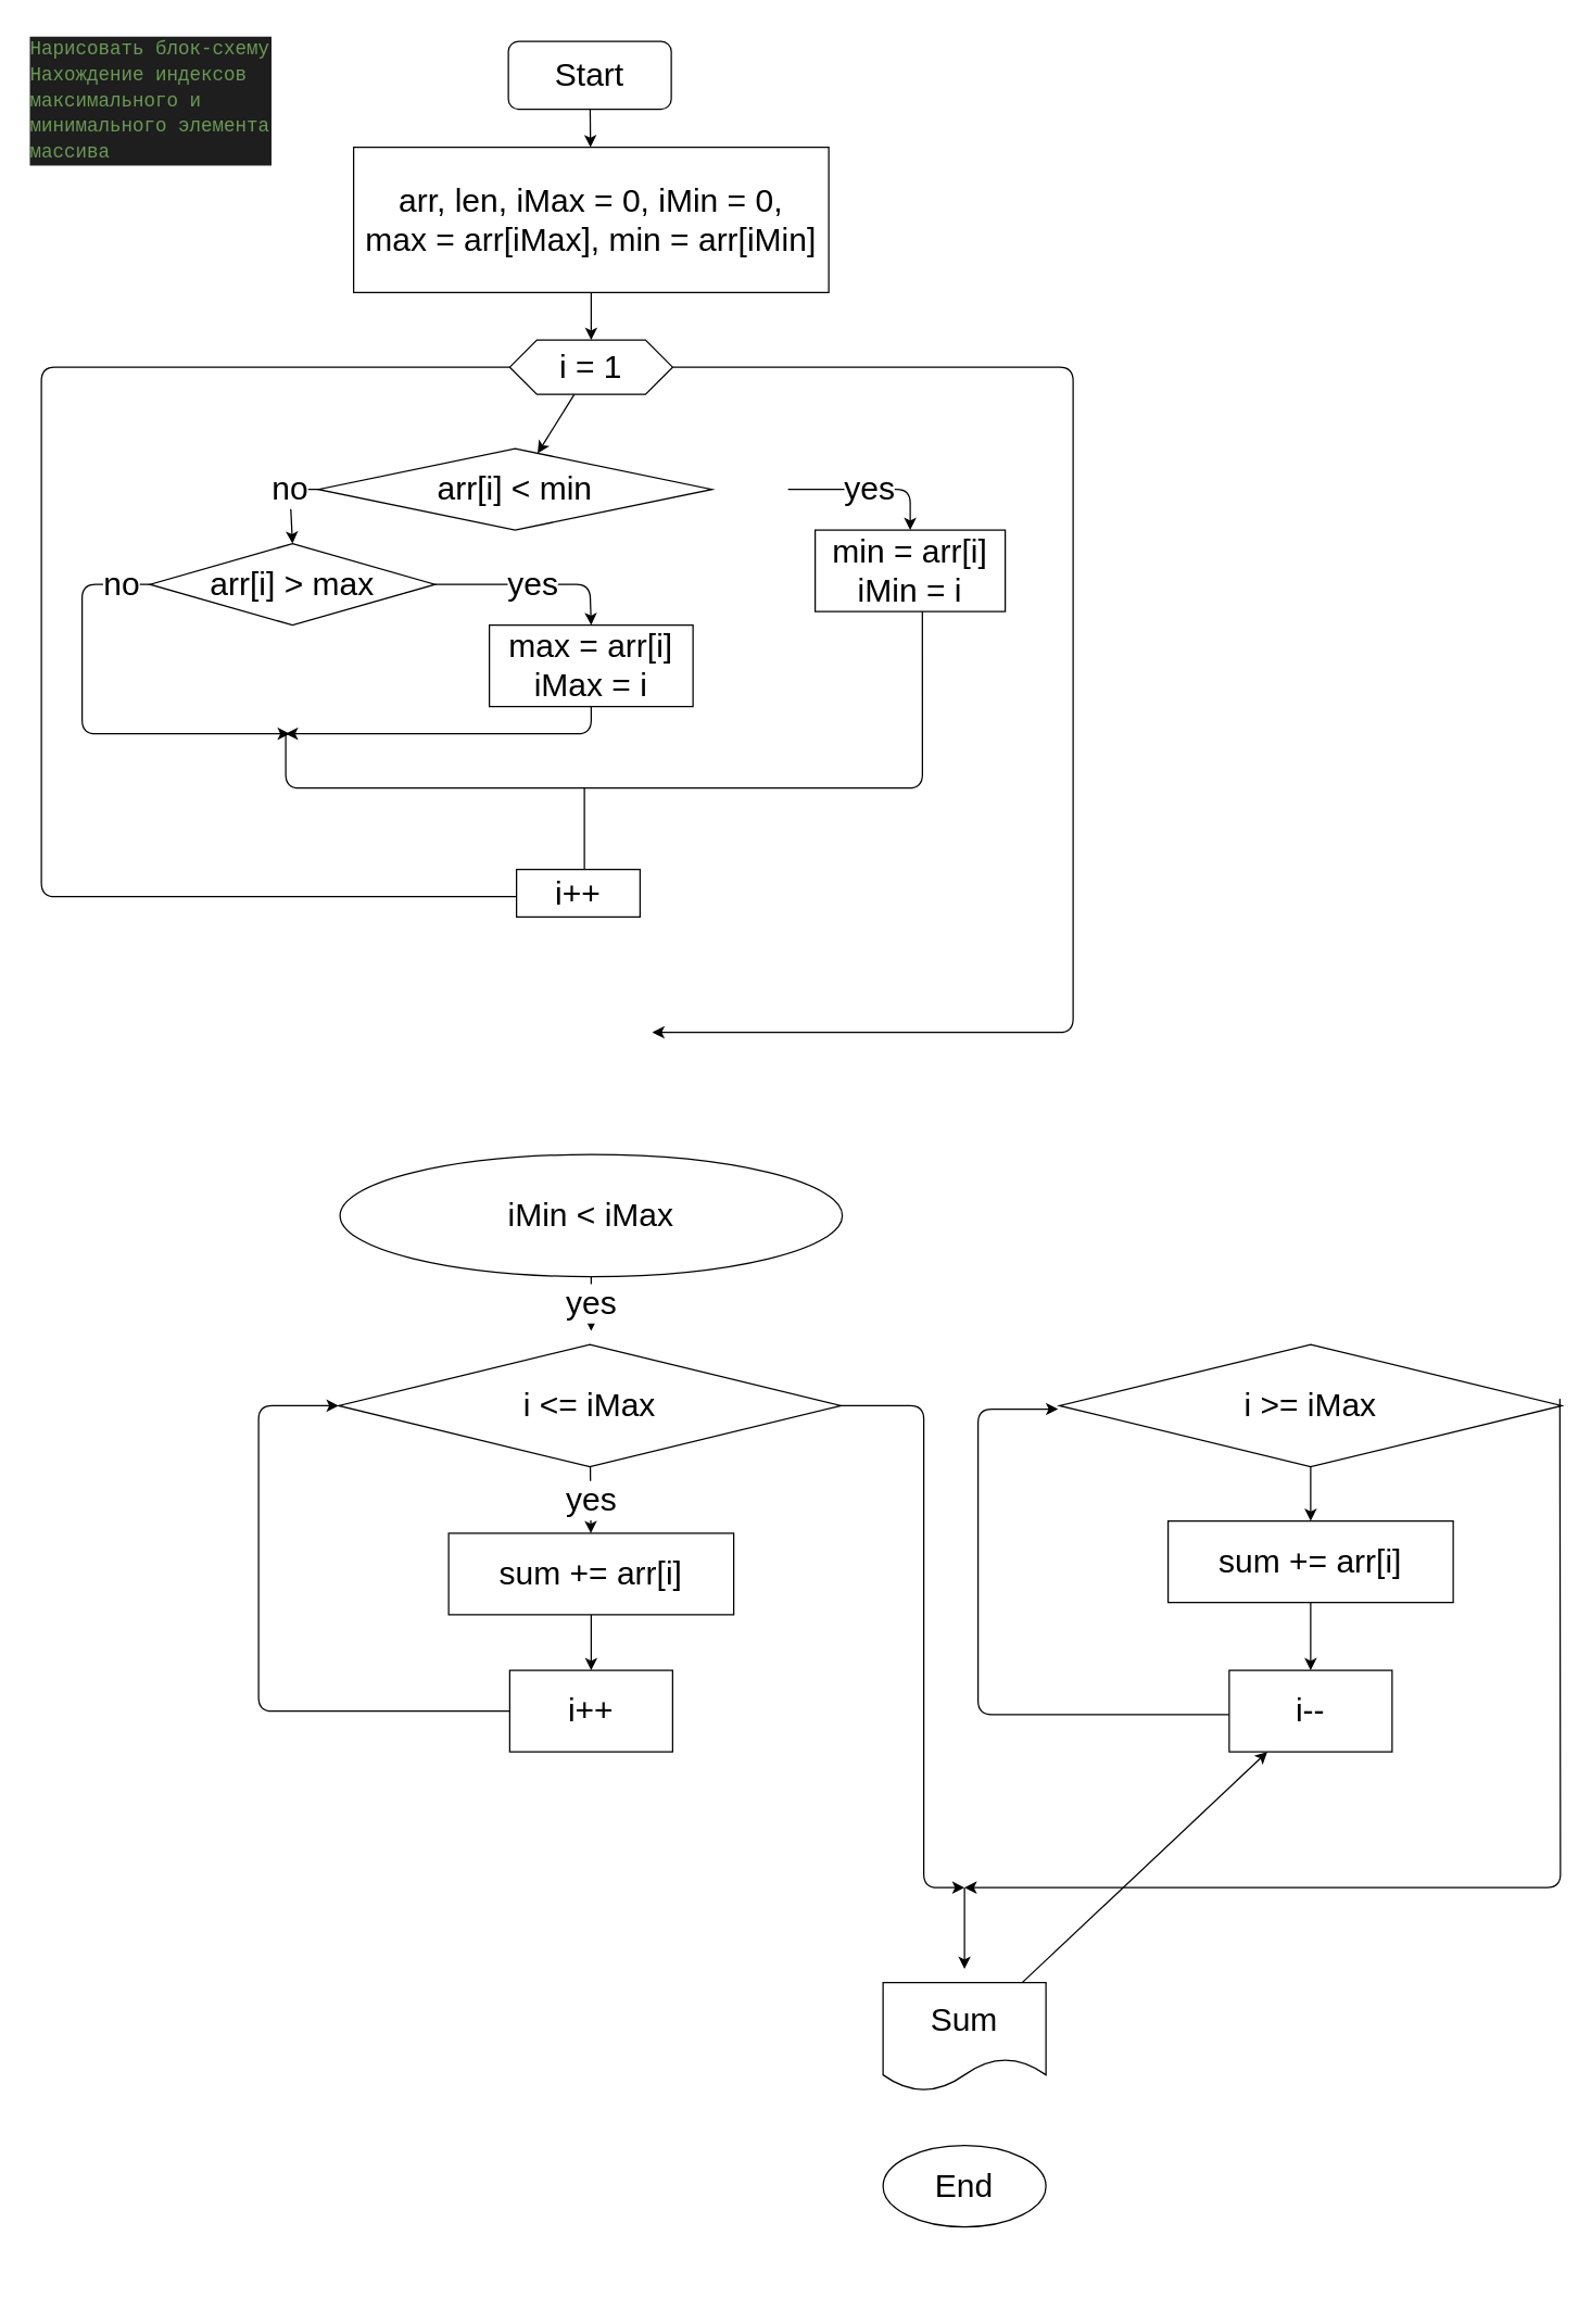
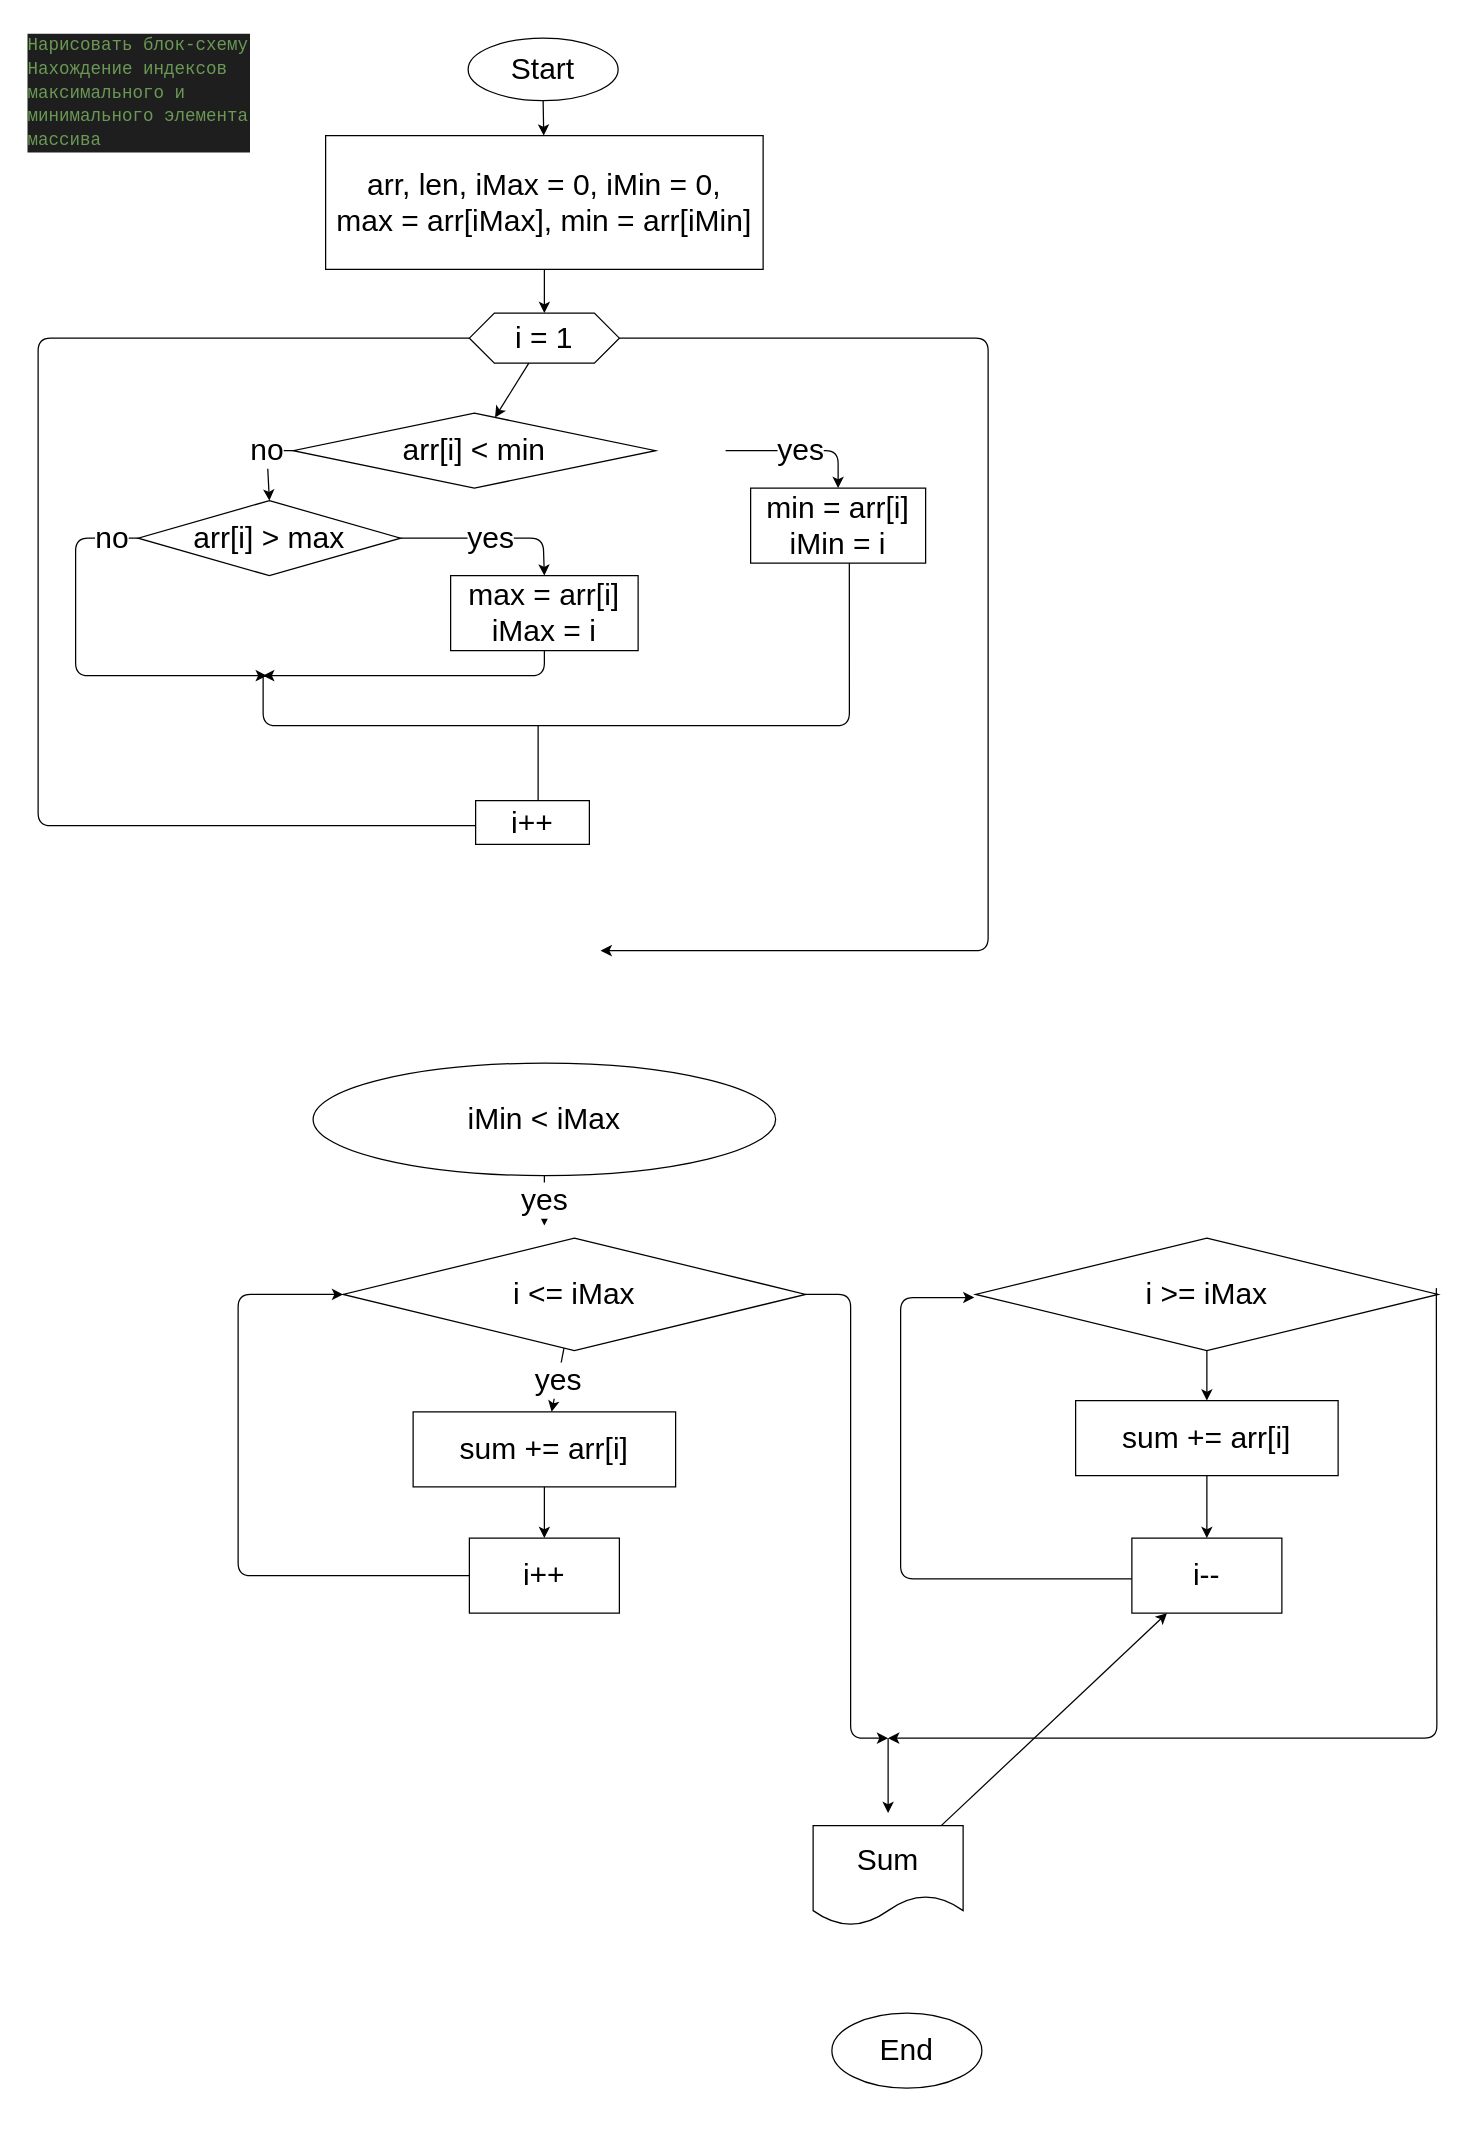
  <mxCell id="0" />
  <mxCell id="1" parent="0" />
  <mxCell id="2" value="" style="group" vertex="1" connectable="0" parent="1"><mxGeometry width="1130" height="1670" as="geometry" x="20" y="20" /></mxCell>
  <mxCell id="3" value="&lt;div style=&quot;color: rgb(212 , 212 , 212) ; background-color: rgb(30 , 30 , 30) ; font-family: &amp;#34;fira code&amp;#34; , &amp;#34;consolas&amp;#34; , &amp;#34;courier new&amp;#34; , monospace ; font-weight: normal ; font-size: 14px ; line-height: 19px&quot;&gt;&lt;div&gt;&lt;span style=&quot;color: #6a9955&quot;&gt;Нарисовать блок-схему&lt;/span&gt;&lt;/div&gt;&lt;div&gt;&lt;span style=&quot;color: #6a9955&quot;&gt;Нахождение индексов максимального и минимального элемента&lt;/span&gt;&lt;/div&gt;&lt;div&gt;&lt;span style=&quot;color: #6a9955&quot;&gt;массива&lt;/span&gt;&lt;/div&gt;&lt;/div&gt;" style="text;whiteSpace=wrap;html=1;fontSize=24;" parent="2" vertex="1"><mxGeometry width="180" height="70" as="geometry" /></mxCell>
- <mxCell id="4" value="Start" style="whiteSpace=wrap;html=1;fontSize=24;rounded=1;" parent="2" vertex="1"><mxGeometry x="354" y="10" width="120" height="50" as="geometry" /></mxCell>
+ <mxCell id="4" value="Start" style="ellipse;whiteSpace=wrap;html=1;fontSize=24;" parent="2" vertex="1"><mxGeometry x="354" y="10" width="120" height="50" as="geometry" /></mxCell>
  <mxCell id="5" value="arr, len, iMax = 0, iMin = 0, &lt;br&gt;max = arr[iMax], min = arr[iMin]" style="whiteSpace=wrap;html=1;fontSize=24;" parent="2" vertex="1"><mxGeometry x="240" y="88" width="350" height="107" as="geometry" /></mxCell>
  <mxCell id="6" value="" style="edgeStyle=none;html=1;fontSize=24;" parent="2" source="4" target="5" edge="1"><mxGeometry relative="1" as="geometry" /></mxCell>
  <mxCell id="7" value="" style="edgeStyle=none;html=1;fontSize=24;exitX=1;exitY=0.5;exitDx=0;exitDy=0;" parent="2" source="8" edge="1"><mxGeometry relative="1" as="geometry"><Array as="points"><mxPoint x="770" y="250" /><mxPoint x="770" y="740" /></Array><mxPoint x="460" y="740.0" as="targetPoint" /></mxGeometry></mxCell>
  <mxCell id="8" value="i = 1" style="shape=hexagon;perimeter=hexagonPerimeter2;whiteSpace=wrap;html=1;fixedSize=1;fontSize=24;" parent="2" vertex="1"><mxGeometry x="355" y="230" width="120" height="40" as="geometry" /></mxCell>
  <mxCell id="9" value="" style="edgeStyle=none;html=1;fontSize=24;" parent="2" source="5" target="8" edge="1"><mxGeometry relative="1" as="geometry" /></mxCell>
  <mxCell id="10" value="yes" style="edgeStyle=none;html=1;fontSize=24;entryX=0.5;entryY=0;entryDx=0;entryDy=0;" parent="2" target="19" edge="1"><mxGeometry relative="1" as="geometry"><mxPoint x="560" y="340" as="sourcePoint" /><Array as="points"><mxPoint x="650" y="340" /></Array></mxGeometry></mxCell>
  <mxCell id="11" value="arr[i] &amp;lt; min" style="rhombus;whiteSpace=wrap;html=1;fontSize=24;" parent="2" vertex="1"><mxGeometry x="214" y="310" width="290" height="60" as="geometry" /></mxCell>
  <mxCell id="12" value="" style="edgeStyle=none;html=1;fontSize=24;" parent="2" source="8" target="11" edge="1"><mxGeometry relative="1" as="geometry" /></mxCell>
  <mxCell id="13" value="no" style="edgeStyle=none;html=1;fontSize=24;exitX=0;exitY=0.5;exitDx=0;exitDy=0;" parent="2" source="14" edge="1"><mxGeometry x="-0.868" relative="1" as="geometry"><mxPoint x="193" y="520" as="targetPoint" /><Array as="points"><mxPoint x="40" y="410" /><mxPoint x="40" y="520" /></Array><mxPoint as="offset" /></mxGeometry></mxCell>
  <mxCell id="14" value="arr[i] &amp;gt; max" style="rhombus;whiteSpace=wrap;html=1;fontSize=24;" parent="2" vertex="1"><mxGeometry x="90" y="380" width="210" height="60" as="geometry" /></mxCell>
  <mxCell id="15" value="no" style="edgeStyle=none;html=1;fontSize=24;exitX=0;exitY=0.5;exitDx=0;exitDy=0;entryX=0.5;entryY=0;entryDx=0;entryDy=0;" parent="2" source="11" target="14" edge="1"><mxGeometry x="-0.328" relative="1" as="geometry"><Array as="points"><mxPoint x="193" y="340" /></Array><mxPoint as="offset" /></mxGeometry></mxCell>
  <mxCell id="16" style="edgeStyle=none;html=1;fontSize=24;exitX=0.5;exitY=1;exitDx=0;exitDy=0;" parent="2" source="17" edge="1"><mxGeometry relative="1" as="geometry"><mxPoint x="190" y="520" as="targetPoint" /><Array as="points"><mxPoint x="415" y="520" /></Array></mxGeometry></mxCell>
  <mxCell id="17" value="max = arr[i]&lt;br&gt;iMax = i" style="whiteSpace=wrap;html=1;fontSize=24;" parent="2" vertex="1"><mxGeometry x="340" y="440" width="150" height="60" as="geometry" /></mxCell>
  <mxCell id="18" value="yes" style="edgeStyle=none;html=1;fontSize=24;exitX=1;exitY=0.5;exitDx=0;exitDy=0;entryX=0.5;entryY=0;entryDx=0;entryDy=0;" parent="2" source="14" target="17" edge="1"><mxGeometry relative="1" as="geometry"><Array as="points"><mxPoint x="414" y="410" /></Array></mxGeometry></mxCell>
  <mxCell id="19" value="min = arr[i]&lt;br&gt;iMin = i" style="whiteSpace=wrap;html=1;fontSize=24;" parent="2" vertex="1"><mxGeometry x="580" y="370" width="140" height="60" as="geometry" /></mxCell>
  <mxCell id="20" value="" style="endArrow=none;html=1;fontSize=24;entryX=0.564;entryY=1;entryDx=0;entryDy=0;entryPerimeter=0;" parent="2" target="19" edge="1"><mxGeometry width="50" height="50" relative="1" as="geometry"><mxPoint x="190" y="520" as="sourcePoint" /><mxPoint x="260" y="530" as="targetPoint" /><Array as="points"><mxPoint x="190" y="560" /><mxPoint x="659" y="560" /></Array></mxGeometry></mxCell>
  <mxCell id="21" value="" style="endArrow=none;html=1;fontSize=24;exitX=0;exitY=0.5;exitDx=0;exitDy=0;" parent="2" source="8" edge="1"><mxGeometry width="50" height="50" relative="1" as="geometry"><mxPoint x="400" y="250" as="sourcePoint" /><mxPoint x="410" y="560" as="targetPoint" /><Array as="points"><mxPoint x="10" y="250" /><mxPoint x="10" y="640" /><mxPoint x="410" y="640" /></Array></mxGeometry></mxCell>
  <mxCell id="22" value="i++" style="whiteSpace=wrap;html=1;fontSize=24;" parent="2" vertex="1"><mxGeometry x="360" y="620" width="91" height="35" as="geometry" /></mxCell>
  <mxCell id="23" value="&lt;font style=&quot;font-size: 24px&quot;&gt;yes&lt;/font&gt;" style="edgeStyle=none;html=1;" edge="1" parent="2" source="24"><mxGeometry relative="1" as="geometry"><mxPoint x="415" y="960.0" as="targetPoint" /></mxGeometry></mxCell>
  <mxCell id="24" value="iMin &amp;lt; iMax" style="ellipse;whiteSpace=wrap;html=1;fontSize=24;" vertex="1" parent="2"><mxGeometry x="230" y="830" width="370" height="90" as="geometry" /></mxCell>
  <mxCell id="25" style="edgeStyle=none;html=1;exitX=1;exitY=0.5;exitDx=0;exitDy=0;" edge="1" parent="2" source="26"><mxGeometry relative="1" as="geometry"><mxPoint x="690" y="1370" as="targetPoint" /><Array as="points"><mxPoint x="660" y="1015" /><mxPoint x="660" y="1370" /></Array></mxGeometry></mxCell>
- <mxCell id="26" value="i &amp;lt;= iMax" style="rhombus;whiteSpace=wrap;html=1;fontSize=24;" vertex="1" parent="2"><mxGeometry x="229" y="970" width="370" height="90" as="geometry" /></mxCell>
+ <mxCell id="26" value="i &amp;lt;= iMax" style="rhombus;whiteSpace=wrap;html=1;fontSize=24;" vertex="1" parent="2"><mxGeometry x="254" y="970" width="370" height="90" as="geometry" /></mxCell>
  <mxCell id="27" value="sum += arr[i]" style="whiteSpace=wrap;html=1;fontSize=24;" vertex="1" parent="2"><mxGeometry x="310" y="1109" width="210" height="60" as="geometry" /></mxCell>
  <mxCell id="28" value="&lt;font style=&quot;font-size: 24px&quot;&gt;yes&lt;/font&gt;" style="edgeStyle=none;html=1;" edge="1" parent="2" source="26" target="27"><mxGeometry relative="1" as="geometry" /></mxCell>
  <mxCell id="29" style="edgeStyle=none;html=1;entryX=0;entryY=0.5;entryDx=0;entryDy=0;" edge="1" parent="2" source="30" target="26"><mxGeometry relative="1" as="geometry"><Array as="points"><mxPoint x="170" y="1240" /><mxPoint x="170" y="1015" /></Array></mxGeometry></mxCell>
  <mxCell id="30" value="i++" style="whiteSpace=wrap;html=1;fontSize=24;" vertex="1" parent="2"><mxGeometry x="355" y="1210" width="120" height="60" as="geometry" /></mxCell>
  <mxCell id="31" value="" style="edgeStyle=none;html=1;" edge="1" parent="2" source="27" target="30"><mxGeometry relative="1" as="geometry" /></mxCell>
  <mxCell id="32" value="i &amp;gt;= iMax" style="rhombus;whiteSpace=wrap;html=1;fontSize=24;" vertex="1" parent="2"><mxGeometry x="760" y="970" width="370" height="90" as="geometry" /></mxCell>
  <mxCell id="33" value="sum += arr[i]" style="whiteSpace=wrap;html=1;fontSize=24;" vertex="1" parent="2"><mxGeometry x="840" y="1100" width="210" height="60" as="geometry" /></mxCell>
  <mxCell id="34" style="edgeStyle=none;html=1;entryX=0.5;entryY=0;entryDx=0;entryDy=0;" edge="1" parent="2" source="32" target="33"><mxGeometry relative="1" as="geometry" /></mxCell>
  <mxCell id="35" value="i--" style="whiteSpace=wrap;html=1;fontSize=24;" vertex="1" parent="2"><mxGeometry x="885" y="1210" width="120" height="60" as="geometry" /></mxCell>
  <mxCell id="36" style="edgeStyle=none;html=1;entryX=0.5;entryY=0;entryDx=0;entryDy=0;" edge="1" parent="2" source="33" target="35"><mxGeometry relative="1" as="geometry" /></mxCell>
  <mxCell id="37" style="edgeStyle=none;html=1;entryX=0;entryY=0.5;entryDx=0;entryDy=0;" edge="1" parent="2"><mxGeometry relative="1" as="geometry"><mxPoint x="885" y="1242.5" as="sourcePoint" /><mxPoint x="759" y="1017.5" as="targetPoint" /><Array as="points"><mxPoint x="700" y="1242.5" /><mxPoint x="700" y="1017.5" /></Array></mxGeometry></mxCell>
  <mxCell id="38" style="edgeStyle=none;html=1;exitX=1;exitY=0.5;exitDx=0;exitDy=0;" edge="1" parent="2"><mxGeometry relative="1" as="geometry"><mxPoint x="690" y="1370" as="targetPoint" /><mxPoint x="1128.57" y="1010.0" as="sourcePoint" /><Array as="points"><mxPoint x="1129" y="1370" /></Array></mxGeometry></mxCell>
  <mxCell id="39" value="" style="endArrow=classic;html=1;" edge="1" parent="2"><mxGeometry width="50" height="50" relative="1" as="geometry"><mxPoint x="690" y="1370" as="sourcePoint" /><mxPoint x="690" y="1430" as="targetPoint" /></mxGeometry></mxCell>
  <mxCell id="40" value="&lt;font style=&quot;font-size: 24px&quot;&gt;Sum&lt;/font&gt;" style="shape=document;whiteSpace=wrap;html=1;boundedLbl=1;" vertex="1" parent="2"><mxGeometry x="630" y="1440" width="120" height="80" as="geometry" /></mxCell>
- <mxCell id="41" value="&lt;font style=&quot;font-size: 24px&quot;&gt;End&lt;/font&gt;" style="ellipse;whiteSpace=wrap;html=1;" vertex="1" parent="2"><mxGeometry x="630" y="1560" width="120" height="60" as="geometry" /></mxCell>
+ <mxCell id="41" value="&lt;font style=&quot;font-size: 24px&quot;&gt;End&lt;/font&gt;" style="ellipse;whiteSpace=wrap;html=1;" vertex="1" parent="2"><mxGeometry x="645" y="1590" width="120" height="60" as="geometry" /></mxCell>
  <mxCell id="42" value="" style="edgeStyle=none;html=1;" edge="1" parent="2" source="40" target="35"><mxGeometry relative="1" as="geometry" /></mxCell>
